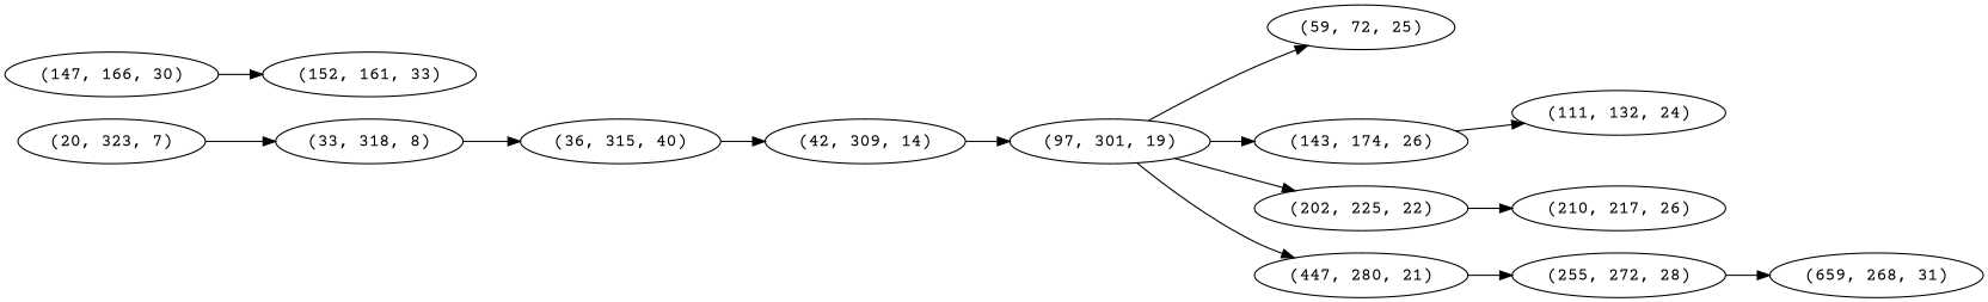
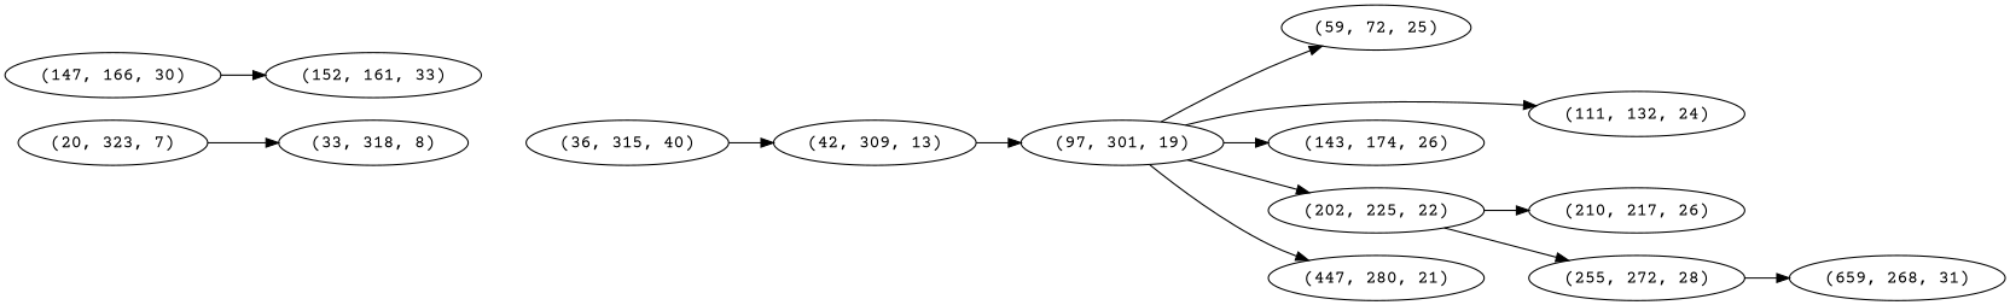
  digraph {
    fontname="Courier Prime"
    rankdir=LR
    node [fontname="Courier Prime"]
    edge [fontname="Courier Prime"]
    n1 [label="(20, 323, 7)"]
    "(33, 318, 8)"
    n3 [label="(36, 315, 40)"]
-   "(42, 309, 14)"
+   "(42, 309, 14)" [label="(42, 309, 13)"]
    n5 [label="(97, 301, 19)"]
    "(59, 72, 25)"
    "(111, 132, 24)"
    "(143, 174, 26)"
    "(202, 225, 22)"
    n10 [label="(447, 280, 21)"]
    "(210, 217, 26)"
    "(255, 272, 28)"
    "(147, 166, 30)"
    "(152, 161, 33)"
    n15 [label="(659, 268, 31)"]
    n1 -> "(33, 318, 8)"
-   "(33, 318, 8)" -> n3
    n3 -> "(42, 309, 14)"
    "(42, 309, 14)" -> n5
    n5 -> "(59, 72, 25)"
-   "(143, 174, 26)" -> "(111, 132, 24)"
+   n5 -> "(111, 132, 24)"
    n5 -> "(143, 174, 26)"
    n5 -> "(202, 225, 22)"
    n5 -> n10
    "(202, 225, 22)" -> "(210, 217, 26)"
-   n10 -> "(255, 272, 28)"
+   "(202, 225, 22)" -> "(255, 272, 28)"
    "(255, 272, 28)" -> n15
    "(147, 166, 30)" -> "(152, 161, 33)"
  }
